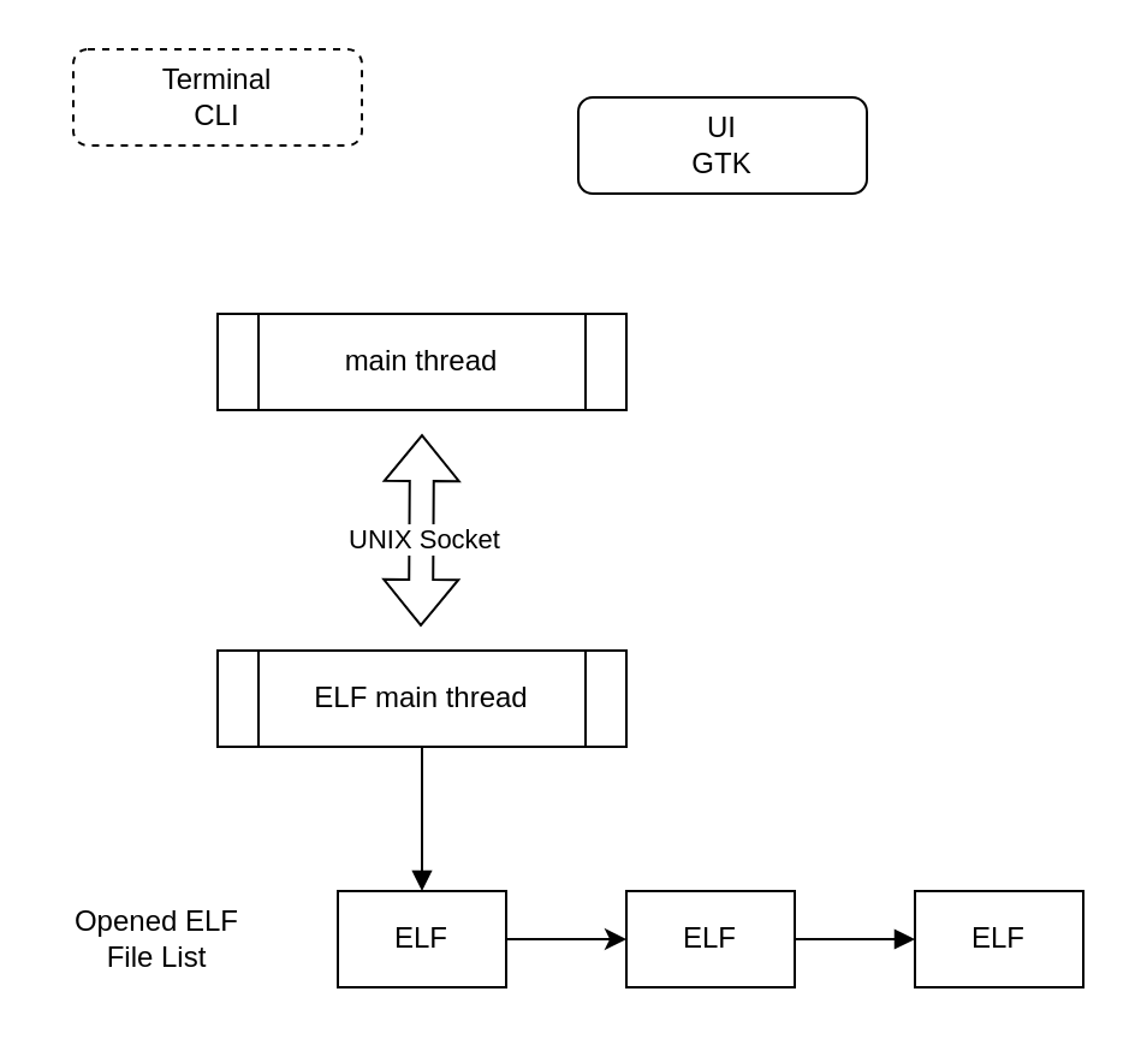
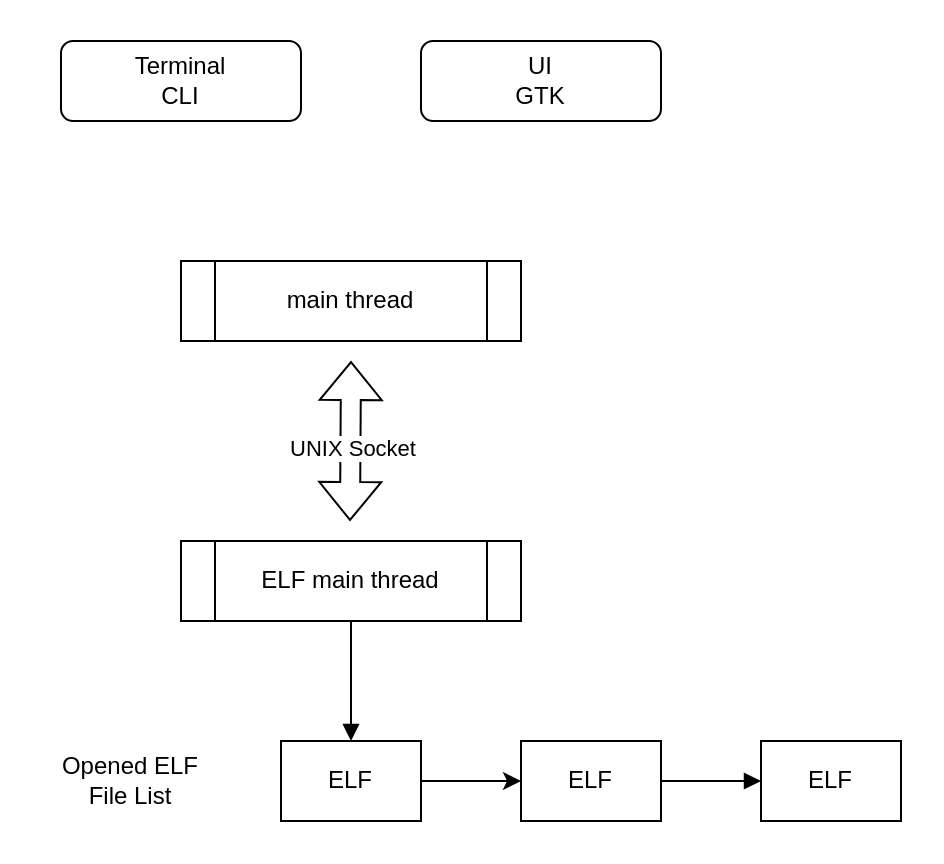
  <mxCell id="0" />
  <mxCell id="1" parent="0" />
  <mxCell id="2" style="edgeStyle=orthogonalEdgeStyle;rounded=0;orthogonalLoop=1;jettySize=auto;html=1;entryX=0;entryY=0.5;entryDx=0;entryDy=0;" parent="1" source="3" target="5" edge="1"><mxGeometry relative="1" as="geometry" /></mxCell>
  <mxCell id="3" value="ELF" style="rounded=0;whiteSpace=wrap;html=1;" parent="1" vertex="1"><mxGeometry x="140" y="370" width="70" height="40" as="geometry" /></mxCell>
  <mxCell id="4" style="edgeStyle=orthogonalEdgeStyle;rounded=0;orthogonalLoop=1;jettySize=auto;html=1;entryX=0;entryY=0.5;entryDx=0;entryDy=0;endArrow=block;endFill=1;" parent="1" source="5" target="6" edge="1"><mxGeometry relative="1" as="geometry" /></mxCell>
  <mxCell id="5" value="ELF" style="rounded=0;whiteSpace=wrap;html=1;" parent="1" vertex="1"><mxGeometry x="260" y="370" width="70" height="40" as="geometry" /></mxCell>
  <mxCell id="6" value="ELF" style="rounded=0;whiteSpace=wrap;html=1;" parent="1" vertex="1"><mxGeometry x="380" y="370" width="70" height="40" as="geometry" /></mxCell>
  <mxCell id="7" style="edgeStyle=orthogonalEdgeStyle;rounded=0;orthogonalLoop=1;jettySize=auto;html=1;entryX=0.5;entryY=0;entryDx=0;entryDy=0;endArrow=block;endFill=1;" parent="1" source="8" target="3" edge="1"><mxGeometry relative="1" as="geometry" /></mxCell>
  <mxCell id="8" value="ELF main thread" style="shape=process;whiteSpace=wrap;html=1;backgroundOutline=1;" parent="1" vertex="1"><mxGeometry x="90" y="270" width="170" height="40" as="geometry" /></mxCell>
  <mxCell id="9" value="" style="shape=flexArrow;endArrow=classic;startArrow=classic;html=1;rounded=0;" parent="1" edge="1"><mxGeometry width="100" height="100" relative="1" as="geometry"><mxPoint x="174.5" y="260" as="sourcePoint" /><mxPoint x="175" y="180" as="targetPoint" /></mxGeometry></mxCell>
  <mxCell id="10" value="UNIX Socket" style="edgeLabel;html=1;align=center;verticalAlign=middle;resizable=0;points=[];" parent="9" vertex="1" connectable="0"><mxGeometry x="-0.356" y="-1" relative="1" as="geometry"><mxPoint y="-11" as="offset" /></mxGeometry></mxCell>
  <mxCell id="11" value="main thread" style="shape=process;whiteSpace=wrap;html=1;backgroundOutline=1;" parent="1" vertex="1"><mxGeometry x="90" y="130" width="170" height="40" as="geometry" /></mxCell>
- <mxCell id="12" value="Terminal&lt;br&gt;CLI" style="rounded=1;whiteSpace=wrap;html=1;dashed=1;" parent="1" vertex="1"><mxGeometry x="30" y="20" width="120" height="40" as="geometry" /></mxCell>
- <mxCell id="13" value="UI&lt;br&gt;GTK" style="rounded=1;whiteSpace=wrap;html=1;" parent="1" vertex="1"><mxGeometry x="240" y="40" width="120" height="40" as="geometry" /></mxCell>
+ <mxCell id="12" value="Terminal&lt;br&gt;CLI" style="rounded=1;whiteSpace=wrap;html=1;" parent="1" vertex="1"><mxGeometry x="30" y="20" width="120" height="40" as="geometry" /></mxCell>
+ <mxCell id="13" value="UI&lt;br&gt;GTK" style="rounded=1;whiteSpace=wrap;html=1;" parent="1" vertex="1"><mxGeometry x="210" y="20" width="120" height="40" as="geometry" /></mxCell>
  <mxCell id="14" value="Opened ELF File List" style="text;html=1;strokeColor=none;fillColor=none;align=center;verticalAlign=middle;whiteSpace=wrap;rounded=0;" parent="1" vertex="1"><mxGeometry x="20" y="375" width="90" height="30" as="geometry" /></mxCell>
